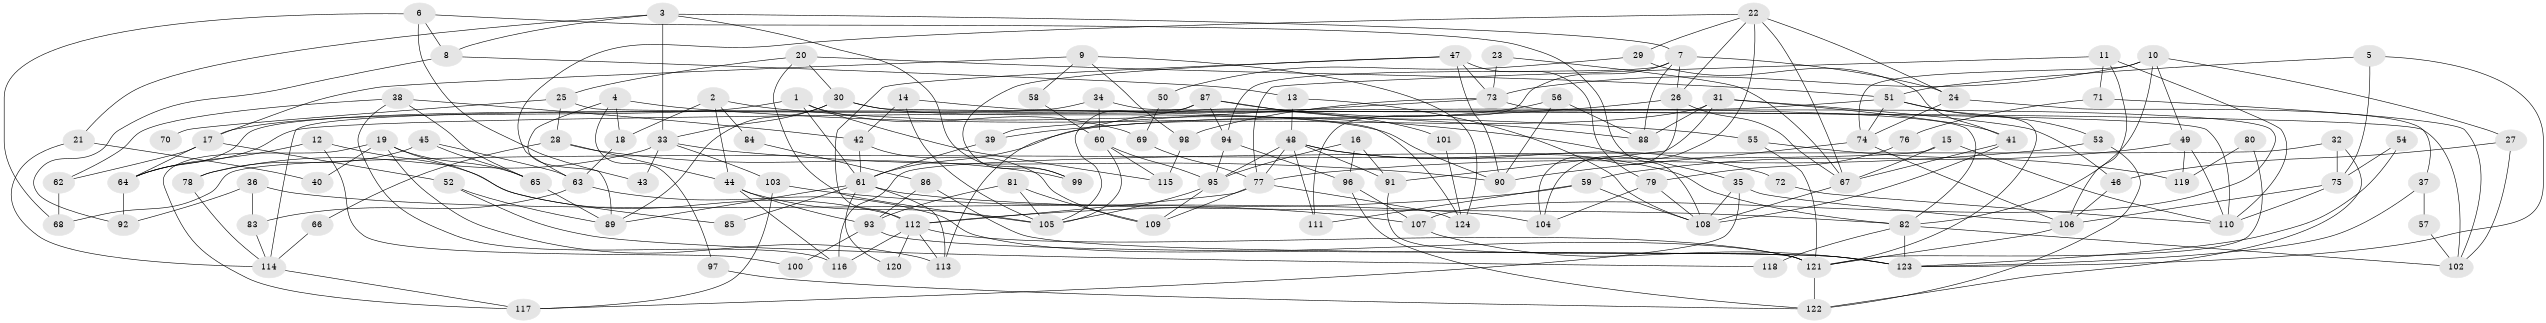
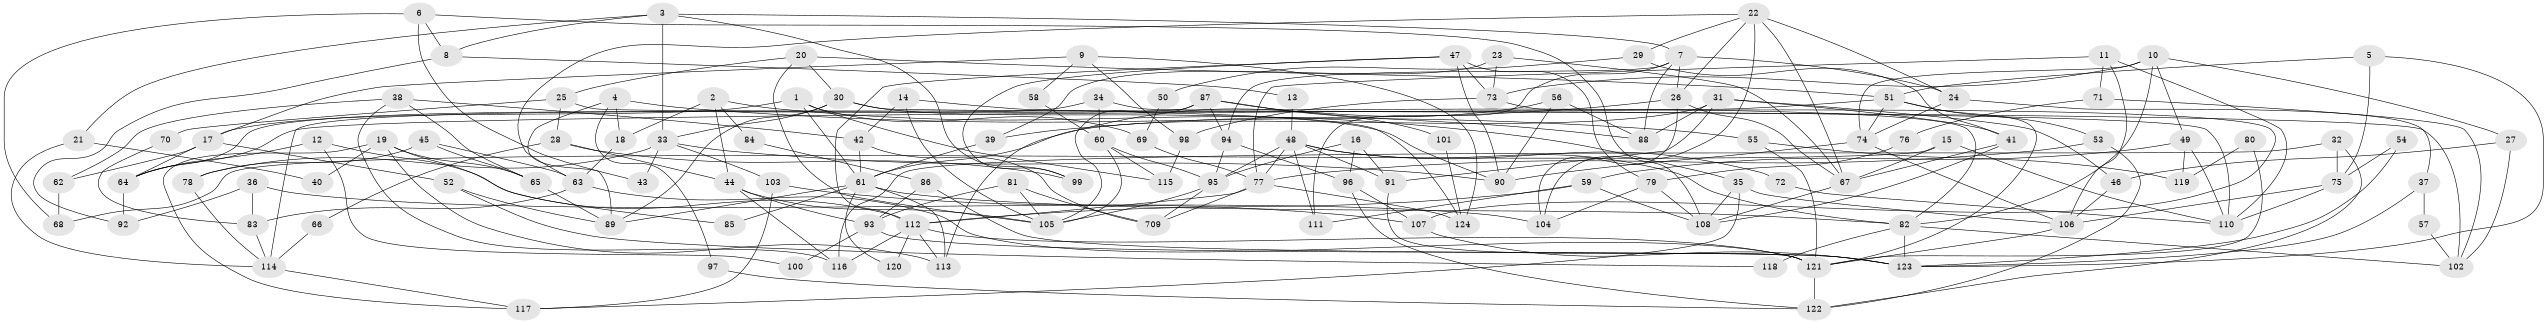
  graph {
    node [color=gray90 style=filled]
    1
    17
    61
    69
    115
    64
    52
    62
    89
    82
    85
    113
    120
    77
    2
    18
    35
    44
    84
    63
    108
    106
    117
    105
    116
    93
    86
    3
    7
    8
    21
    33
    99
    24
    26
    88
    94
    111
    13
    92
    40
    114
    43
    90
    78
    103
    4
    55
    97
    119
    121
    122
    5
    51
    75
    123
    74
    53
    110
    6
    68
    37
    67
    104
    39
    95
    96
    48
    9
    58
    98
    124
    60
    10
    27
    49
    73
    46
    102
    59
    107
    118
    11
    71
    76
    112
-   109
+   109 [label=709]
    12
    100
    91
    72
    14
    42
    15
    16
    83
    19
    65
    20
    25
    30
    28
    70
    22
    29
    41
    50
    23
    57
    66
    31
    32
    34
    36
    38
    47
    79
    45
    54
    56
    80
    81
    87
    101
    1 -- 17
    1 -- 61
    1 -- 69
    1 -- 115
    17 -- 64
    17 -- 52
    17 -- 62
    61 -- 89
    61 -- 82
    61 -- 85
    61 -- 113
    61 -- 120
    69 -- 77
    64 -- 92
    52 -- 89
    52 -- 118
    62 -- 68
    82 -- 123
    82 -- 102
    82 -- 118
    77 -- 124
    77 -- 112
    77 -- 109
    2 -- 18
    2 -- 35
    2 -- 44
    2 -- 84
    18 -- 63
    35 -- 108
    35 -- 106
    35 -- 117
    44 -- 105
    44 -- 116
    44 -- 93
    84 -- 86
    63 -- 121
    63 -- 83
    106 -- 121
    93 -- 123
    93 -- 100
    86 -- 93
    86 -- 123
    3 -- 7
    3 -- 8
    3 -- 21
    3 -- 33
    3 -- 99
    7 -- 24
    7 -- 26
    7 -- 88
    7 -- 94
    7 -- 111
    8 -- 13
    8 -- 92
    21 -- 40
    21 -- 114
    33 -- 43
    33 -- 90
    33 -- 78
    33 -- 103
    24 -- 74
    24 -- 37
    26 -- 67
    26 -- 104
    26 -- 39
    94 -- 95
    94 -- 96
-   13 -- 108
    13 -- 48
    114 -- 117
    78 -- 114
    103 -- 117
    103 -- 107
    4 -- 89
    4 -- 18
    4 -- 55
    4 -- 97
    55 -- 119
    55 -- 121
    97 -- 122
    121 -- 122
    5 -- 51
    5 -- 75
    5 -- 123
    51 -- 64
    51 -- 121
    51 -- 74
    51 -- 53
    75 -- 106
    75 -- 110
    74 -- 106
    74 -- 90
    53 -- 77
    53 -- 122
    6 -- 108
    6 -- 8
    6 -- 43
    6 -- 68
    37 -- 123
    37 -- 57
    67 -- 108
    39 -- 61
    95 -- 105
    95 -- 109
    96 -- 122
    96 -- 107
    48 -- 82
    48 -- 77
    48 -- 111
    48 -- 95
    48 -- 91
    48 -- 72
    9 -- 17
    9 -- 58
    9 -- 98
    9 -- 124
    58 -- 60
    98 -- 115
    60 -- 115
    60 -- 105
    60 -- 95
    10 -- 82
    10 -- 74
    10 -- 27
    10 -- 49
    10 -- 73
    27 -- 46
    27 -- 102
    49 -- 119
    49 -- 110
    49 -- 59
    73 -- 98
    73 -- 107
    46 -- 106
    59 -- 108
    59 -- 111
    59 -- 112
    107 -- 123
    11 -- 77
    11 -- 106
    11 -- 110
    11 -- 71
    71 -- 102
    71 -- 76
    76 -- 79
    112 -- 113
    112 -- 120
    112 -- 116
    112 -- 121
    12 -- 64
    12 -- 112
    12 -- 100
    91 -- 121
    72 -- 110
    14 -- 105
    14 -- 124
    14 -- 42
    42 -- 61
    42 -- 109
    15 -- 110
    15 -- 68
    15 -- 67
    16 -- 95
    16 -- 96
    16 -- 91
    83 -- 114
    19 -- 85
    19 -- 113
    19 -- 117
    19 -- 40
    19 -- 65
    65 -- 89
    20 -- 105
    20 -- 51
    20 -- 25
    20 -- 30
    25 -- 110
    25 -- 28
    25 -- 70
    30 -- 89
    30 -- 33
    30 -- 90
    30 -- 102
    28 -- 44
    28 -- 99
    28 -- 66
+   70 -- 83
    22 -- 63
    22 -- 24
    22 -- 26
    22 -- 67
    22 -- 104
    22 -- 29
    29 -- 41
    29 -- 50
    41 -- 108
    41 -- 67
    50 -- 69
    23 -- 67
-   73 -- 39
+   23 -- 39
    23 -- 73
    57 -- 102
    66 -- 114
    31 -- 61
    31 -- 88
    31 -- 46
    31 -- 91
    31 -- 41
    32 -- 116
    32 -- 122
    32 -- 75
    34 -- 64
    34 -- 82
    34 -- 60
    36 -- 92
    36 -- 104
    36 -- 83
    38 -- 62
    38 -- 116
    38 -- 42
    38 -- 65
    47 -- 99
    47 -- 90
    47 -- 73
    47 -- 112
    47 -- 79
    79 -- 108
    79 -- 104
    45 -- 63
    45 -- 78
    45 -- 65
    54 -- 75
    54 -- 123
    56 -- 113
    56 -- 88
    56 -- 90
    80 -- 119
    80 -- 121
    81 -- 105
    81 -- 93
    81 -- 109
    87 -- 105
    87 -- 88
    87 -- 94
    87 -- 114
    87 -- 101
    101 -- 124
  }
